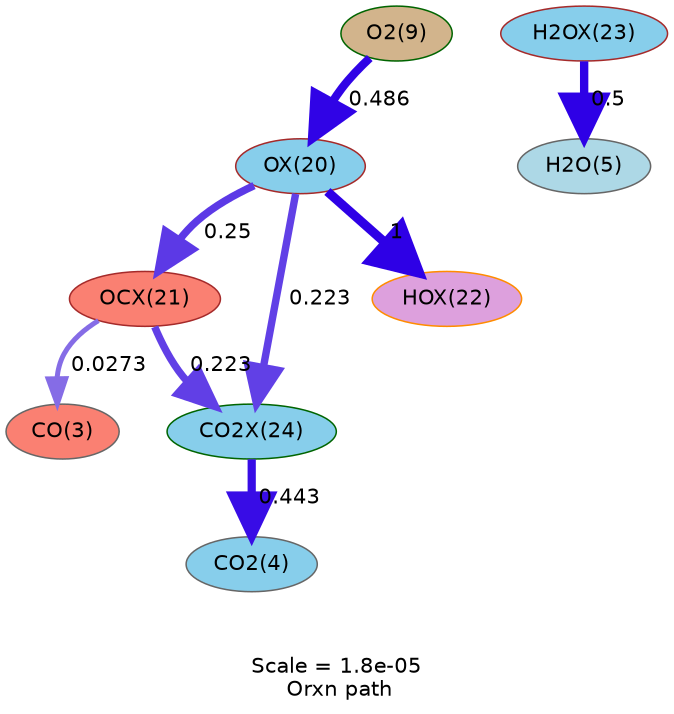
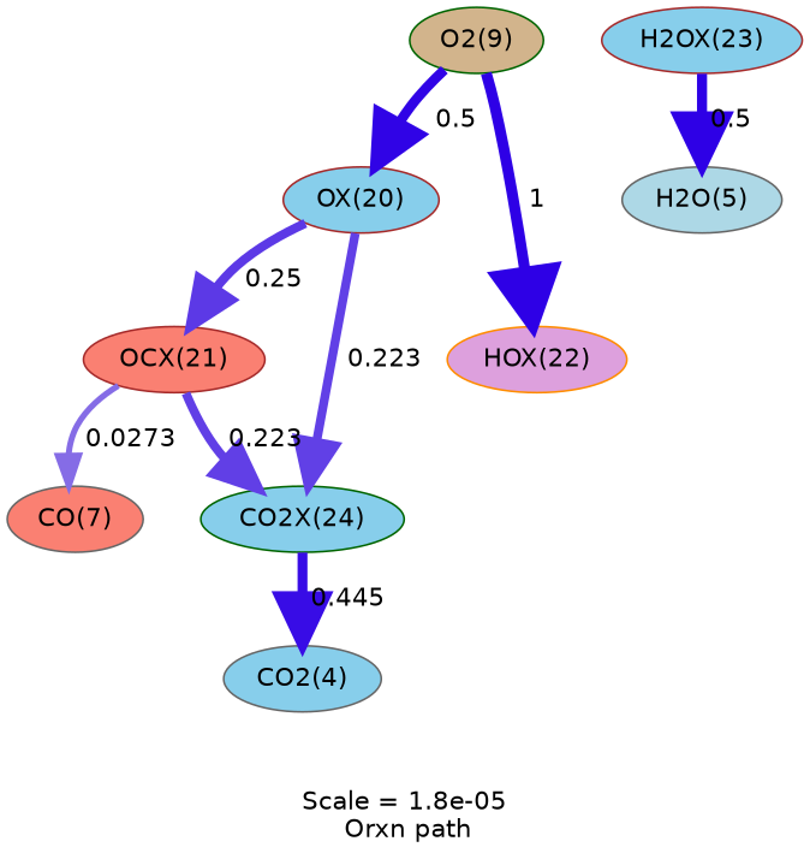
  digraph {
    fontname=Helvetica
    label="Scale = 1.8e-05\l Orxn path"
    node [color=brown fillcolor=skyblue fontname=Helvetica style=filled]
    edge [arrowsize=2.43 fontname=Helvetica]
    n1 [color=darkgreen fillcolor=tan label="O2(9)"]
    n2 [label="OX(20)"]
    n3 [color=darkorange fillcolor=plum label="HOX(22)"]
    n4 [fillcolor=salmon label="OCX(21)"]
    n5 [color=darkgreen label="CO2X(24)"]
-   n6 [color=gray40 fillcolor=salmon label="CO(3)"]
+   n6 [color=gray40 fillcolor=salmon label="CO(7)"]
    n7 [color=gray40 label="CO2(4)"]
    n8 [label="H2OX(23)"]
    n9 [color=gray40 fillcolor=lightblue label="H2O(5)"]
-   n1 -> n2 [arrowsize=2.73 color="0.7, 0.986, 0.9" label=" 0.486" style="setlinewidth(5.46)"]
-   n2 -> n3 [arrowsize=3 color="0.7, 1.5, 0.9" label=" 1" style="setlinewidth(6)"]
+   n1 -> n2 [arrowsize=2.73 color="0.7, 0.986, 0.9" label=" 0.5" style="setlinewidth(5.46)"]
+   n1 -> n3 [arrowsize=3 color="0.7, 1.5, 0.9" label=" 1" style="setlinewidth(6)"]
    n2 -> n4 [arrowsize=2.48 color="0.7, 0.75, 0.9" label=" 0.25" style="setlinewidth(4.95)"]
    n2 -> n5 [color="0.7, 0.722, 0.9" label=" 0.223" style="setlinewidth(4.86)"]
    n4 -> n5 [color="0.7, 0.723, 0.9" label=" 0.223" style="setlinewidth(4.87)"]
    n4 -> n6 [arrowsize=1.64 color="0.7, 0.527, 0.9" label=" 0.0273" style="setlinewidth(3.28)"]
-   n5 -> n7 [arrowsize=2.69 color="0.7, 0.945, 0.9" label=" 0.443" style="setlinewidth(5.39)"]
+   n5 -> n7 [arrowsize=2.69 color="0.7, 0.945, 0.9" label=" 0.445" style="setlinewidth(5.39)"]
    n8 -> n9 [arrowsize=2.74 color="0.7, 1, 0.9" label=" 0.5" style="setlinewidth(5.48)"]
  }
